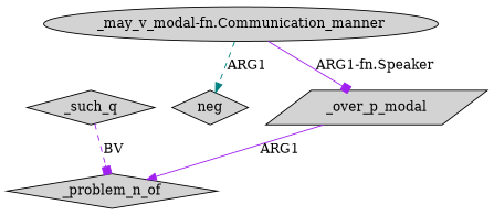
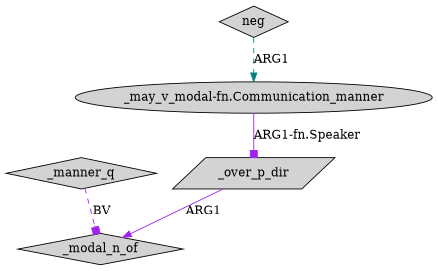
  digraph {
    node [shape=diamond style=filled]
    edge [arrowhead=box color=purple style=dashed]
-   _such_q
-   _problem_n_of
+   _such_q [label=_manner_q]
+   _problem_n_of [label=_modal_n_of]
    "_may_v_modal-fn.Communication_manner" [shape=ellipse]
    neg
-   _over_p_dir [shape=parallelogram label=_over_p_modal]
+   _over_p_dir [shape=parallelogram]
    _such_q -> _problem_n_of [label=BV]
    "_may_v_modal-fn.Communication_manner" -> _over_p_dir [label="ARG1-fn.Speaker" style=solid]
-   "_may_v_modal-fn.Communication_manner" -> neg [arrowhead=normal color=teal label=ARG1]
+   neg -> "_may_v_modal-fn.Communication_manner" [arrowhead=normal color=teal label=ARG1]
    _over_p_dir -> _problem_n_of [arrowhead=normal label=ARG1 style=solid]
  }
